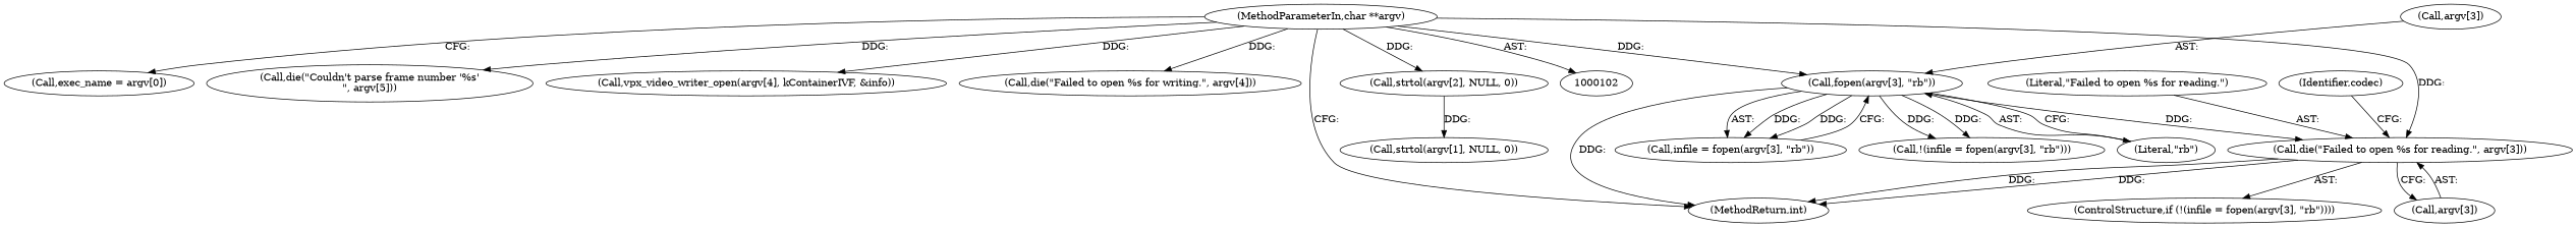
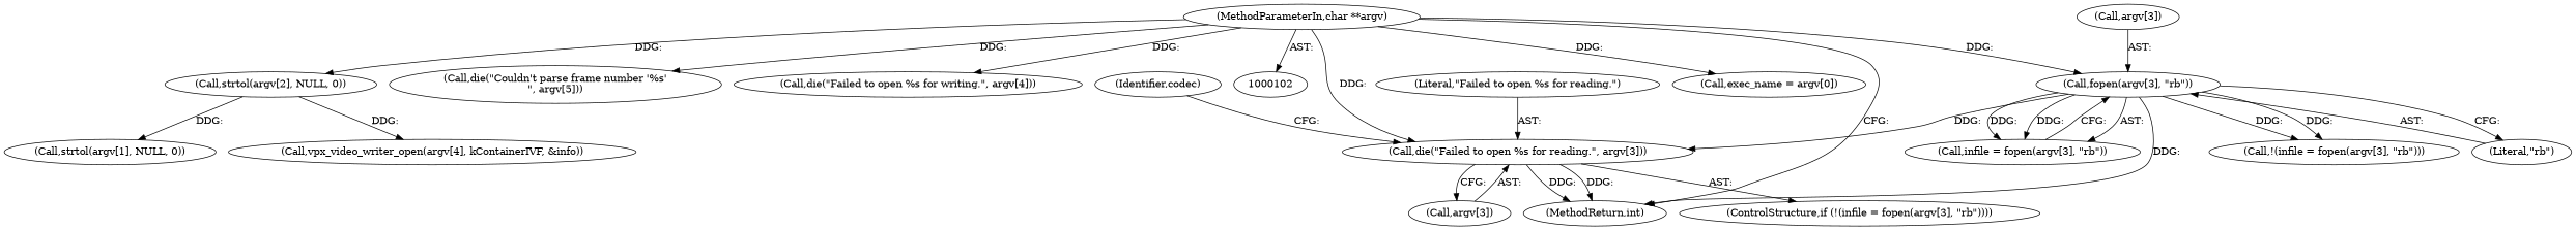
  digraph {
    n1 [label="(Call,die(\"Failed to open %s for reading.\", argv[3]))"]
    n2 [label="(MethodReturn,int)"]
    n3 [label="(Call,argv[3])"]
    n4 [label="(ControlStructure,if (!(infile = fopen(argv[3], \"rb\"))))"]
    n5 [label="(Call,fopen(argv[3], \"rb\"))"]
    n6 [label="(Call,infile = fopen(argv[3], \"rb\"))"]
    n7 [label="(Literal,\"rb\")"]
    n8 [label="(Call,!(infile = fopen(argv[3], \"rb\")))"]
    n9 [label="(MethodParameterIn,char **argv)"]
    n10 [label="(Call,exec_name = argv[0])"]
    n11 [label="(Call,die(\"Couldn't parse frame number '%s'\n\", argv[5]))"]
    n12 [label="(Call,vpx_video_writer_open(argv[4], kContainerIVF, &info))"]
    n13 [label="(Call,strtol(argv[2], NULL, 0))"]
    n14 [label="(Call,die(\"Failed to open %s for writing.\", argv[4]))"]
    1000102
    n16 [label="(Call,strtol(argv[1], NULL, 0))"]
    n17 [label="(Literal,\"Failed to open %s for reading.\")"]
    n18 [label="(Call,argv[3])"]
    n19 [label="(Identifier,codec)"]
    n1 -> n2 [label="DDG: "]
    n1 -> n2 [label="DDG: "]
    n1 -> n3 [label="CFG: "]
    n1 -> n4 [label="AST: "]
    n3 -> n1 [label="AST: "]
    n5 -> n1 [label="DDG: "]
    n5 -> n2 [label="DDG: "]
    n5 -> n6 [label="AST: "]
    n5 -> n6 [label="DDG: "]
    n5 -> n6 [label="DDG: "]
    n5 -> n7 [label="CFG: "]
    n5 -> n8 [label="DDG: "]
    n5 -> n8 [label="DDG: "]
    n6 -> n5 [label="CFG: "]
    n7 -> n5 [label="AST: "]
    n9 -> n1 [label="DDG: "]
    n9 -> n2 [label="CFG: "]
    n9 -> n5 [label="DDG: "]
-   n9 -> n10 [label="CFG: "]
+   n9 -> n10 [label="DDG: "]
    n9 -> n11 [label="DDG: "]
-   n9 -> n12 [label="DDG: "]
+   n13 -> n12 [label="DDG: "]
    n9 -> n13 [label="DDG: "]
    n9 -> n14 [label="DDG: "]
    n9 -> 1000102 [label="AST: "]
    n13 -> n16 [label="DDG: "]
    n17 -> n1 [label="AST: "]
    n18 -> n5 [label="AST: "]
    n19 -> n1 [label="CFG: "]
  }
